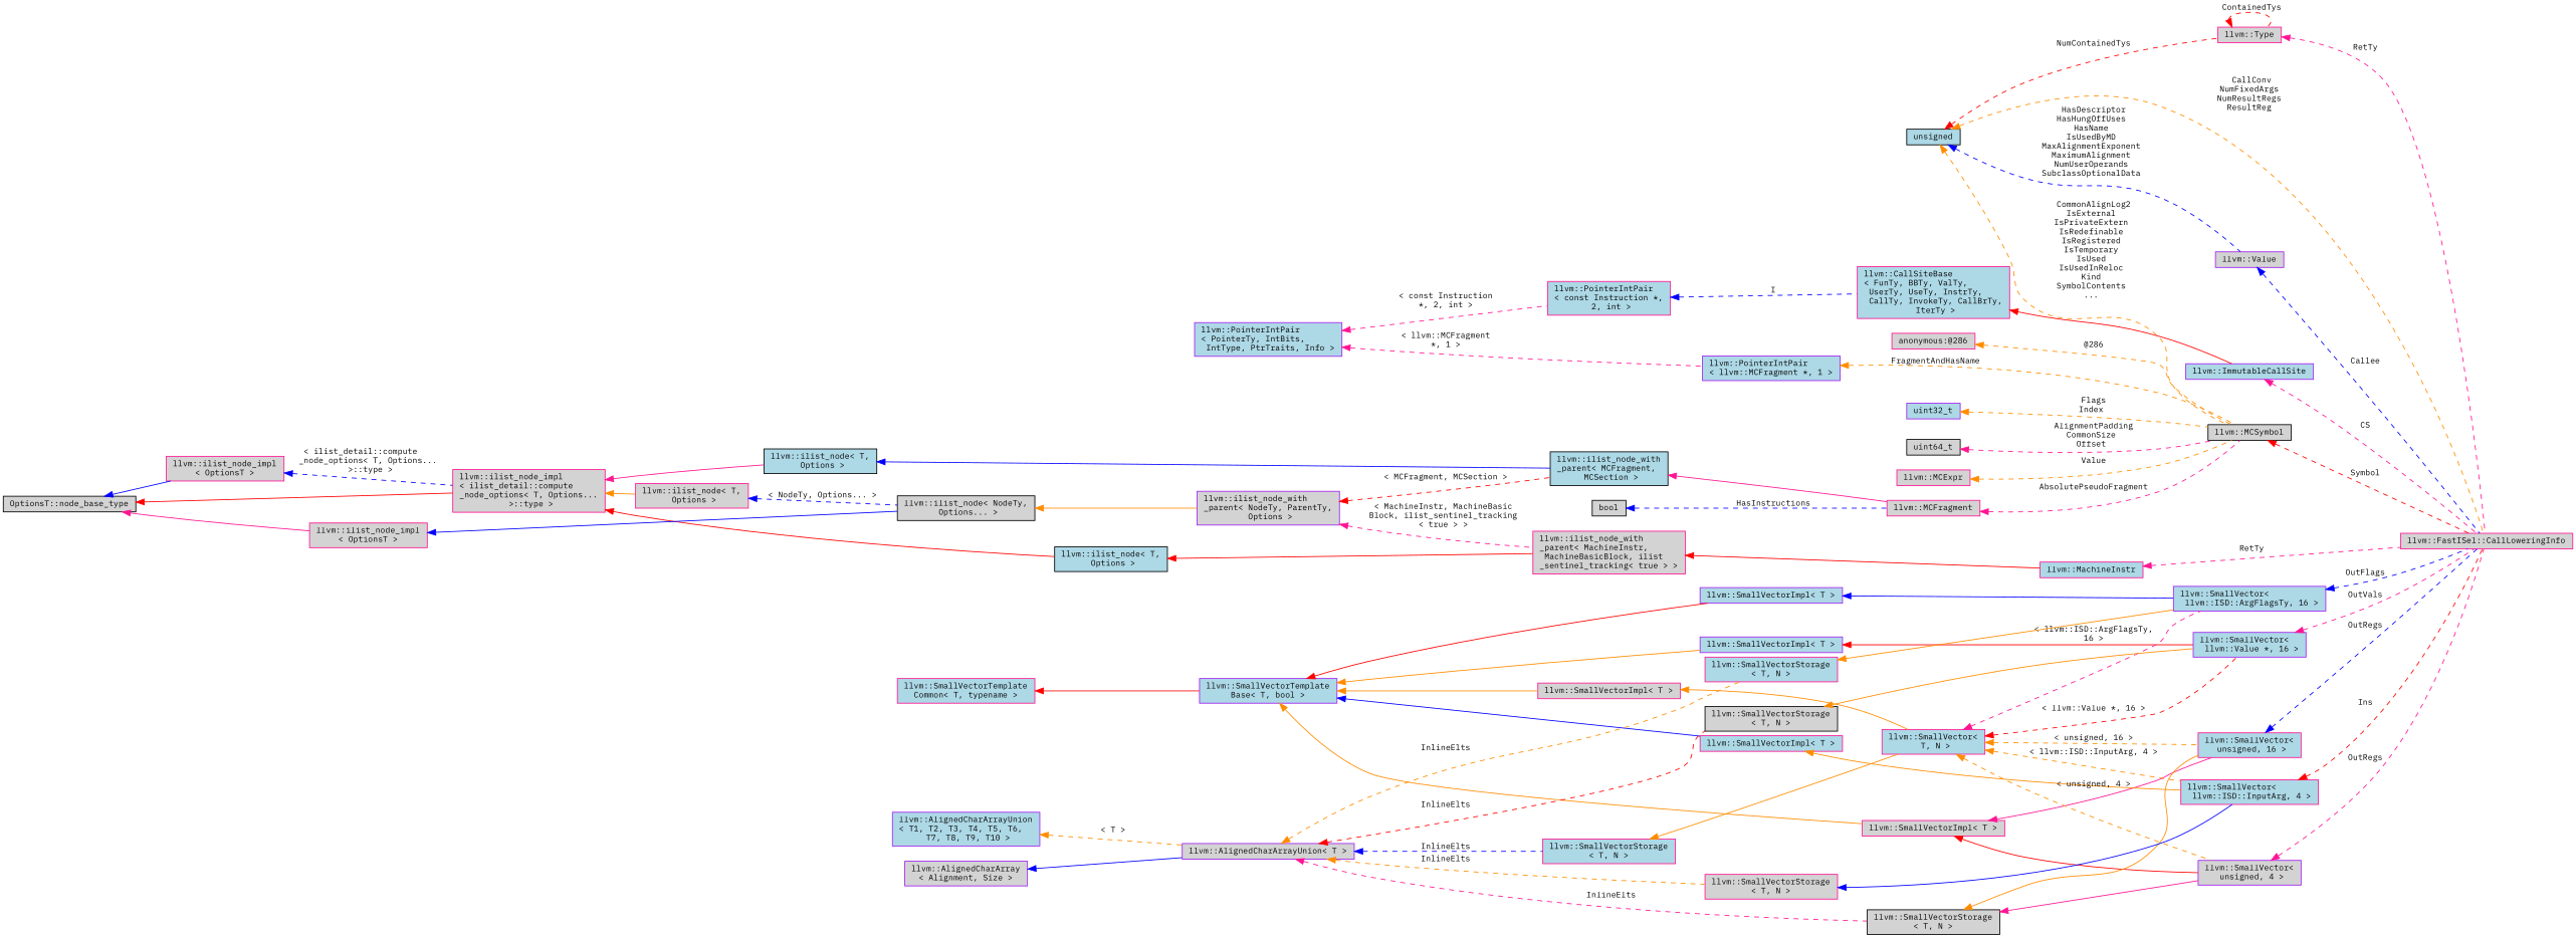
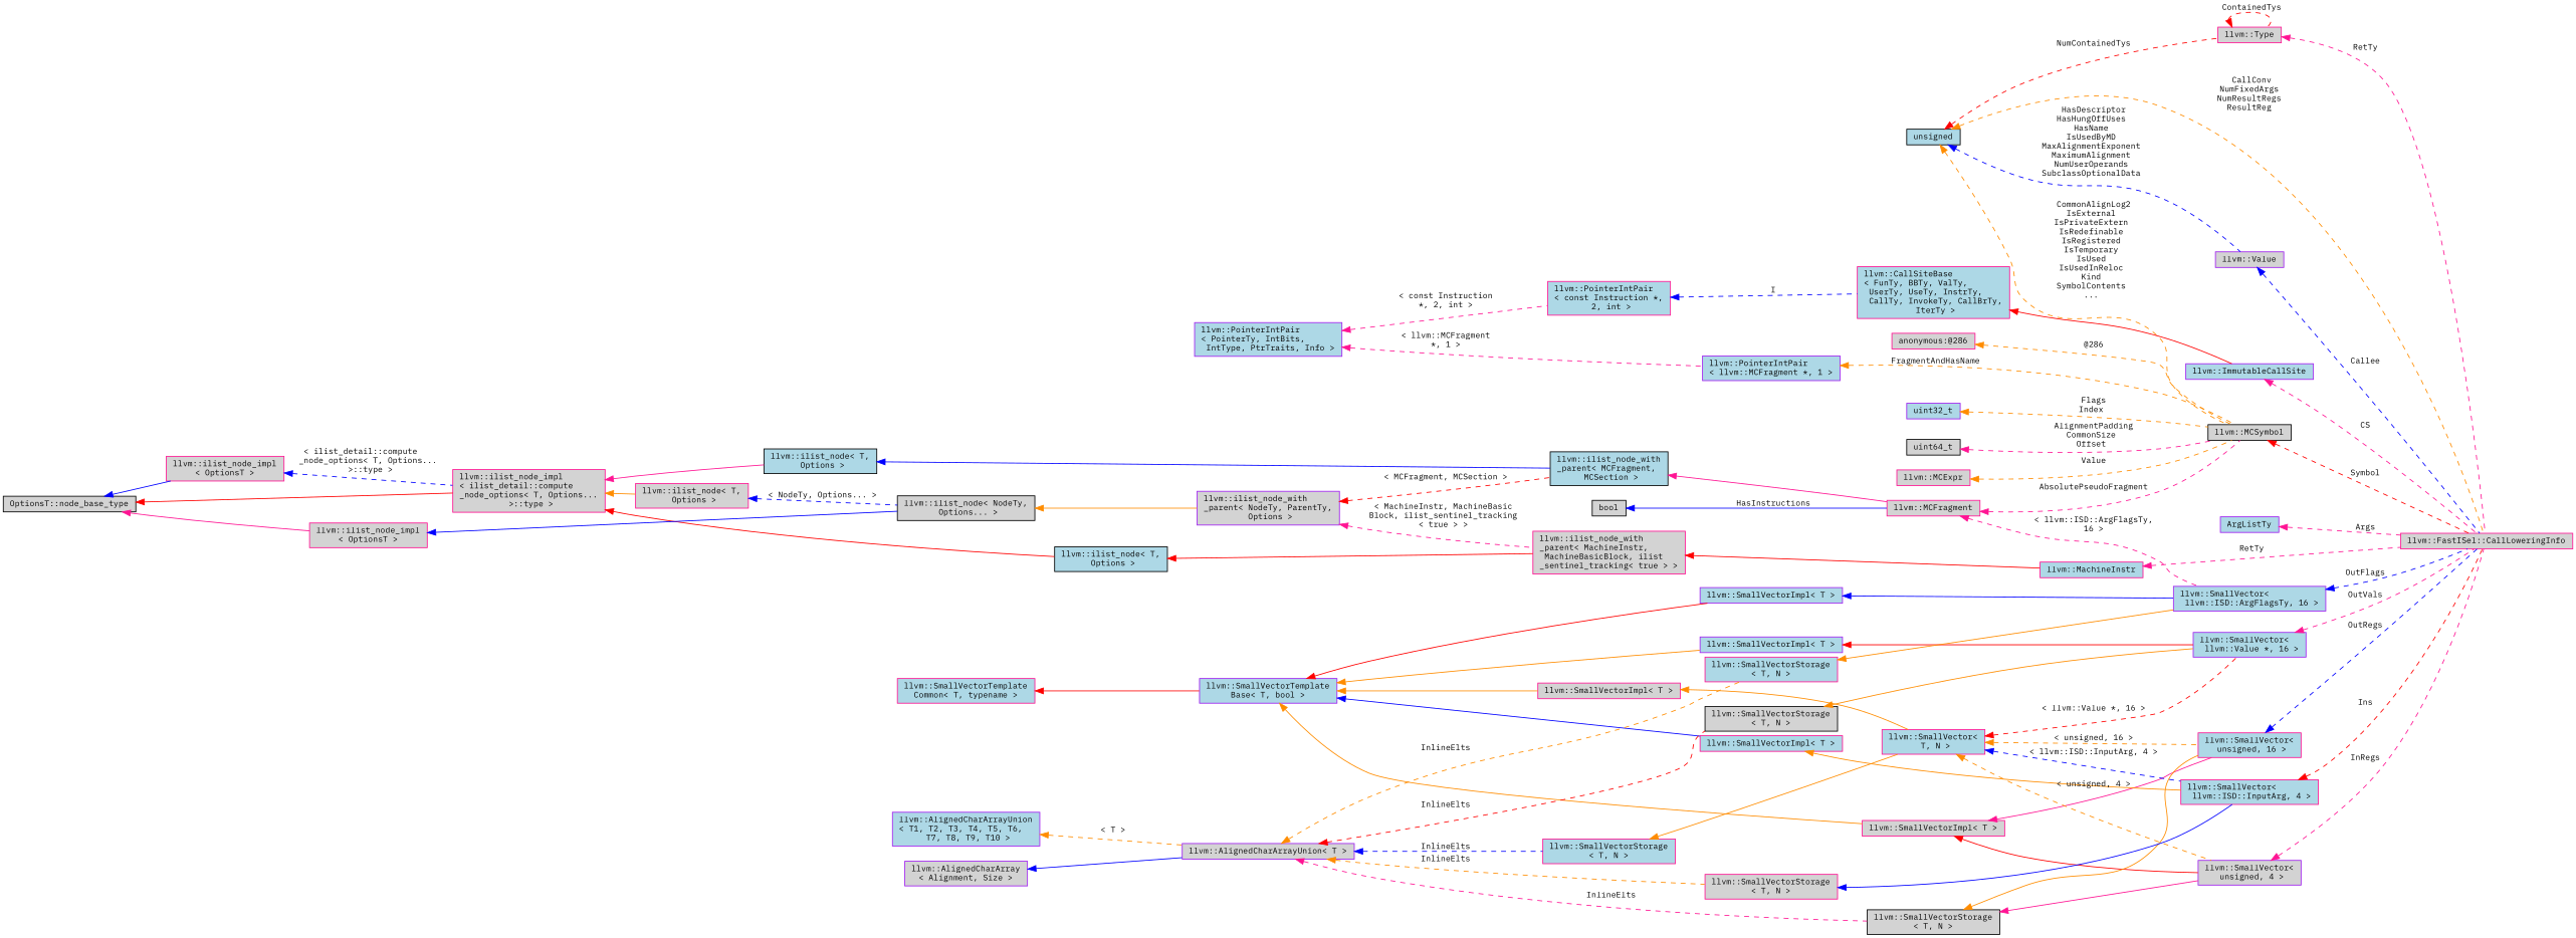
  digraph {
    fontname="IBM Plex Mono"
    rankdir=LR
    node [color=deeppink fillcolor=lightgrey fontname="IBM Plex Mono" fontsize=10 shape=box style=filled]
    edge [color=darkorange dir=back fontname="IBM Plex Mono" fontsize=10 labelfontname=Helvetica labelfontsize=10 style=dashed]
    n1 [fontcolor=black height=0.2 label="llvm::FastISel::CallLoweringInfo" width=0.4]
    n2 [height=0.2 label="llvm::Type" width=0.4]
    n3 [color=black fillcolor=lightblue height=0.2 label=unsigned width=0.4]
    n4 [color=purple height=0.2 label="llvm::Value" width=0.4]
    n5 [color=black height=0.2 label="llvm::MCSymbol" width=0.4]
    n6 [color=black height=0.2 label=bool width=0.4]
    n7 [height=0.2 label="llvm::MCFragment" width=0.4]
    n8 [color=black fillcolor=lightblue height=0.2 label="llvm::ilist_node_with\l_parent\< MCFragment,\l MCSection \>" width=0.4]
    n9 [color=black fillcolor=lightblue height=0.2 label="llvm::ilist_node\< T,\l Options \>" width=0.4]
    n10 [height=0.2 label="llvm::ilist_node_impl\l\< ilist_detail::compute\l_node_options\< T, Options...\l \>::type \>" width=0.4]
    n11 [height=0.2 label="llvm::ilist_node\< T,\l Options \>" width=0.4]
    n12 [color=black fillcolor=lightblue height=0.2 label="llvm::ilist_node\< T,\l Options \>" width=0.4]
    n13 [color=black height=0.2 label="llvm::ilist_node\< NodeTy,\l Options... \>" width=0.4]
    n14 [height=0.2 label="llvm::ilist_node_with\l_parent\< MachineInstr,\l MachineBasicBlock, ilist\l_sentinel_tracking\< true \> \>" width=0.4]
    n15 [color=black height=0.2 label="OptionsT::node_base_type" width=0.4]
    n16 [height=0.2 label="llvm::ilist_node_impl\l\< OptionsT \>" width=0.4]
    n17 [height=0.2 label="llvm::ilist_node_impl\l\< OptionsT \>" width=0.4]
    n18 [color=purple height=0.2 label="llvm::ilist_node_with\l_parent\< NodeTy, ParentTy,\l Options \>" width=0.4]
    n19 [fillcolor=lightblue height=0.2 label="llvm::MachineInstr" width=0.4]
    n20 [color=purple fillcolor=lightblue height=0.2 label="llvm::PointerIntPair\l\< llvm::MCFragment *, 1 \>" width=0.4]
    n21 [color=purple fillcolor=lightblue height=0.2 label="llvm::PointerIntPair\l\< PointerTy, IntBits,\l IntType, PtrTraits, Info \>" width=0.4]
    n22 [fillcolor=lightblue height=0.2 label="llvm::PointerIntPair\l\< const Instruction *,\l 2, int \>" width=0.4]
    n23 [fillcolor=lightblue height=0.2 label="llvm::CallSiteBase\l\< FunTy, BBTy, ValTy,\l UserTy, UseTy, InstrTy,\l CallTy, InvokeTy, CallBrTy,\l IterTy \>" width=0.4]
    n24 [color=purple fillcolor=lightblue height=0.2 label=uint32_t width=0.4]
    n25 [color=black height=0.2 label=uint64_t width=0.4]
    n26 [height=0.2 label="llvm::MCExpr" width=0.4]
    n27 [height=0.2 label="anonymous:@286" width=0.4]
+   n28 [color=purple fillcolor=lightblue height=0.2 label=ArgListTy width=0.4]
    n29 [color=purple fillcolor=lightblue height=0.2 label="llvm::ImmutableCallSite" width=0.4]
    n30 [color=purple fillcolor=lightblue height=0.2 label="llvm::SmallVector\<\l llvm::Value *, 16 \>" width=0.4]
    n31 [color=purple fillcolor=lightblue height=0.2 label="llvm::SmallVectorImpl\< T \>" width=0.4]
    n32 [color=purple fillcolor=lightblue height=0.2 label="llvm::SmallVectorTemplate\lBase\< T, bool \>" width=0.4]
    n33 [height=0.2 label="llvm::SmallVectorImpl\< T \>" width=0.4]
    n34 [color=purple fillcolor=lightblue height=0.2 label="llvm::SmallVectorImpl\< T \>" width=0.4]
    n35 [height=0.2 label="llvm::SmallVectorImpl\< T \>" width=0.4]
    n36 [fillcolor=lightblue height=0.2 label="llvm::SmallVectorImpl\< T \>" width=0.4]
    n37 [fillcolor=lightblue height=0.2 label="llvm::SmallVector\<\l T, N \>" width=0.4]
    n38 [color=purple fillcolor=lightblue height=0.2 label="llvm::SmallVector\<\l llvm::ISD::ArgFlagsTy, 16 \>" width=0.4]
    n39 [fillcolor=lightblue height=0.2 label="llvm::SmallVector\<\l unsigned, 16 \>" width=0.4]
    n40 [color=purple height=0.2 label="llvm::SmallVector\<\l unsigned, 4 \>" width=0.4]
    n41 [fillcolor=lightblue height=0.2 label="llvm::SmallVector\<\l llvm::ISD::InputArg, 4 \>" width=0.4]
    n42 [fillcolor=lightblue height=0.2 label="llvm::SmallVectorTemplate\lCommon\< T, typename \>" width=0.4]
    n43 [color=black height=0.2 label="llvm::SmallVectorStorage\l\< T, N \>" width=0.4]
    n44 [color=purple height=0.2 label="llvm::AlignedCharArrayUnion\< T \>" width=0.4]
    n45 [fillcolor=lightblue height=0.2 label="llvm::SmallVectorStorage\l\< T, N \>" width=0.4]
    n46 [fillcolor=lightblue height=0.2 label="llvm::SmallVectorStorage\l\< T, N \>" width=0.4]
    n47 [color=black height=0.2 label="llvm::SmallVectorStorage\l\< T, N \>" width=0.4]
    n48 [height=0.2 label="llvm::SmallVectorStorage\l\< T, N \>" width=0.4]
    n49 [color=purple height=0.2 label="llvm::AlignedCharArray\l\< Alignment, Size \>" width=0.4]
    n50 [color=purple fillcolor=lightblue height=0.2 label="llvm::AlignedCharArrayUnion\l\< T1, T2, T3, T4, T5, T6,\l T7, T8, T9, T10 \>" width=0.4]
    n2 -> n1 [color=deeppink label=" RetTy"]
    n2 -> n2 [color=red label=" ContainedTys"]
    n3 -> n1 [label=" CallConv\nNumFixedArgs\nNumResultRegs\nResultReg"]
    n3 -> n2 [color=red label=" NumContainedTys"]
    n3 -> n4 [color=blue label=" HasDescriptor\nHasHungOffUses\nHasName\nIsUsedByMD\nMaxAlignmentExponent\nMaximumAlignment\nNumUserOperands\nSubclassOptionalData"]
    n3 -> n5 [label=" CommonAlignLog2\nIsExternal\nIsPrivateExtern\nIsRedefinable\nIsRegistered\nIsTemporary\nIsUsed\nIsUsedInReloc\nKind\nSymbolContents\n..."]
    n4 -> n1 [color=blue label=" Callee"]
    n5 -> n1 [color=red label=" Symbol"]
-   n6 -> n7 [color=blue label=" HasInstructions"]
+   n6 -> n7 [color=blue label=" HasInstructions" style=solid]
    n7 -> n5 [color=deeppink label=" AbsolutePseudoFragment"]
    n8 -> n7 [color=deeppink style=solid]
    n9 -> n8 [color=blue style=solid]
    n10 -> n9 [color=deeppink style=solid]
    n10 -> n11 [style=solid]
    n10 -> n12 [color=red style=solid]
    n11 -> n13 [color=blue label=" \< NodeTy, Options... \>"]
    n12 -> n14 [color=red style=solid]
    n13 -> n18 [style=solid]
    n14 -> n19 [color=red style=solid]
    n15 -> n10 [color=red style=solid]
    n15 -> n16 [color=blue style=solid]
    n15 -> n17 [color=deeppink style=solid]
    n16 -> n10 [color=blue label=" \< ilist_detail::compute\l_node_options\< T, Options...\l \>::type \>"]
    n17 -> n13 [color=blue style=solid]
    n18 -> n8 [color=red label=" \< MCFragment, MCSection \>"]
    n18 -> n14 [color=deeppink label=" \< MachineInstr, MachineBasic\lBlock, ilist_sentinel_tracking\l\< true \> \>"]
    n19 -> n1 [color=deeppink label=" RetTy"]
    n20 -> n5 [label=" FragmentAndHasName"]
    n21 -> n20 [color=deeppink label=" \< llvm::MCFragment\l *, 1 \>"]
    n21 -> n22 [color=deeppink label=" \< const Instruction\l *, 2, int \>"]
    n22 -> n23 [color=blue label=" I"]
    n23 -> n29 [color=red style=solid]
    n24 -> n5 [label=" Flags\nIndex"]
    n25 -> n5 [color=deeppink label=" AlignmentPadding\nCommonSize\nOffset"]
    n26 -> n5 [label=" Value"]
    n27 -> n5 [label=" @286"]
+   n28 -> n1 [color=deeppink label=" Args"]
    n29 -> n1 [color=deeppink label=" CS"]
    n30 -> n1 [color=deeppink label=" OutVals"]
    n31 -> n30 [color=red style=solid]
    n32 -> n31 [style=solid]
    n32 -> n33 [style=solid]
    n32 -> n34 [color=red style=solid]
    n32 -> n35 [style=solid]
    n32 -> n36 [color=blue style=solid]
    n33 -> n37 [style=solid]
    n34 -> n38 [color=blue style=solid]
    n35 -> n39 [color=deeppink style=solid]
    n35 -> n40 [color=red style=solid]
    n36 -> n41 [style=solid]
    n37 -> n30 [color=red label=" \< llvm::Value *, 16 \>"]
-   n37 -> n38 [color=deeppink label=" \< llvm::ISD::ArgFlagsTy,\l 16 \>"]
+   n7 -> n38 [color=deeppink label=" \< llvm::ISD::ArgFlagsTy,\l 16 \>"]
    n37 -> n39 [label=" \< unsigned, 16 \>"]
    n37 -> n40 [label=" \< unsigned, 4 \>"]
-   n37 -> n41 [label=" \< llvm::ISD::InputArg, 4 \>"]
+   n37 -> n41 [color=blue label=" \< llvm::ISD::InputArg, 4 \>"]
    n38 -> n1 [color=blue label=" OutFlags"]
    n39 -> n1 [color=blue label=" OutRegs"]
-   n40 -> n1 [color=deeppink label=" OutRegs"]
+   n40 -> n1 [color=deeppink label=" InRegs"]
    n41 -> n1 [color=red label=" Ins"]
    n42 -> n32 [color=red style=solid]
    n43 -> n30 [style=solid]
    n44 -> n43 [color=red label=" InlineElts"]
    n44 -> n45 [color=blue label=" InlineElts"]
    n44 -> n46 [label=" InlineElts"]
    n44 -> n47 [color=deeppink label=" InlineElts"]
    n44 -> n48 [label=" InlineElts"]
    n45 -> n37 [style=solid]
    n46 -> n38 [style=solid]
    n47 -> n39 [style=solid]
    n47 -> n40 [color=deeppink style=solid]
    n48 -> n41 [color=blue style=solid]
    n49 -> n44 [color=blue style=solid]
    n50 -> n44 [label=" \< T \>"]
  }
